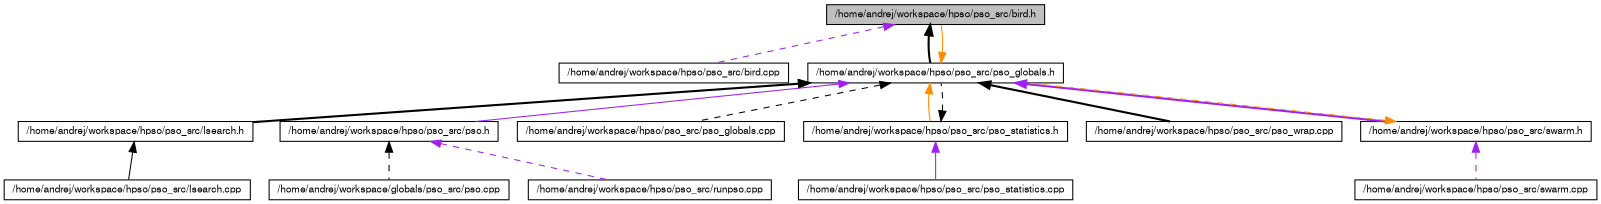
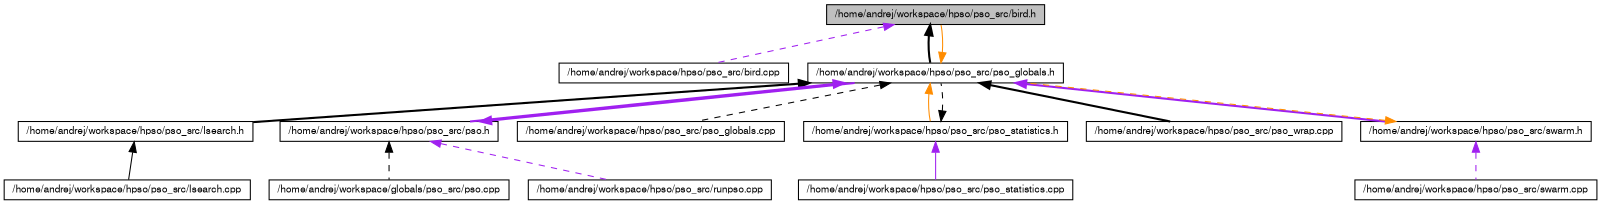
  digraph {
    node [color=black fontname=FreeSans fontsize=10 shape=record]
    edge [color=purple dir=back fontname=FreeSans fontsize=10 labelfontname=FreeSans labelfontsize=10 style=dashed]
    n1 [fillcolor=grey75 fontcolor=black height=0.2 label="/home/andrej/workspace/hpso/pso_src/bird.h" style=filled width=0.4]
    n2 [height=0.2 label="/home/andrej/workspace/hpso/pso_src/bird.cpp" width=0.4]
    n3 [height=0.2 label="/home/andrej/workspace/hpso/pso_src/pso_globals.h" width=0.4]
    n4 [height=0.2 label="/home/andrej/workspace/hpso/pso_src/lsearch.h" width=0.4]
    n5 [height=0.2 label="/home/andrej/workspace/hpso/pso_src/pso.h" width=0.4]
    n6 [height=0.2 label="/home/andrej/workspace/hpso/pso_src/pso_globals.cpp" width=0.4]
    n7 [height=0.2 label="/home/andrej/workspace/hpso/pso_src/pso_statistics.h" width=0.4]
    n8 [height=0.2 label="/home/andrej/workspace/hpso/pso_src/pso_wrap.cpp" width=0.4]
    n9 [height=0.2 label="/home/andrej/workspace/hpso/pso_src/swarm.h" width=0.4]
    n10 [height=0.2 label="/home/andrej/workspace/hpso/pso_src/lsearch.cpp" width=0.4]
    n11 [height=0.2 label="/home/andrej/workspace/globals/pso_src/pso.cpp" width=0.4]
    n12 [height=0.2 label="/home/andrej/workspace/hpso/pso_src/runpso.cpp" width=0.4]
    n13 [height=0.2 label="/home/andrej/workspace/hpso/pso_src/pso_statistics.cpp" width=0.4]
    n14 [height=0.2 label="/home/andrej/workspace/hpso/pso_src/swarm.cpp" width=0.4]
    n1 -> n2
    n1 -> n3 [color=black style=bold]
    n3 -> n1 [color=darkorange style=solid]
    n3 -> n4 [color=black style=bold]
-   n3 -> n5 [style=solid]
+   n3 -> n5 [style=bold]
    n3 -> n6 [color=black]
    n3 -> n7 [color=darkorange style=solid]
    n3 -> n8 [color=black style=bold]
    n3 -> n9 [style=bold]
    n4 -> n10 [color=black style=solid]
+   n5 -> n3 [style=bold]
    n5 -> n11 [color=black]
    n5 -> n12
    n7 -> n3 [color=black]
    n7 -> n13 [style=solid]
    n9 -> n3 [color=darkorange]
    n9 -> n14
  }
